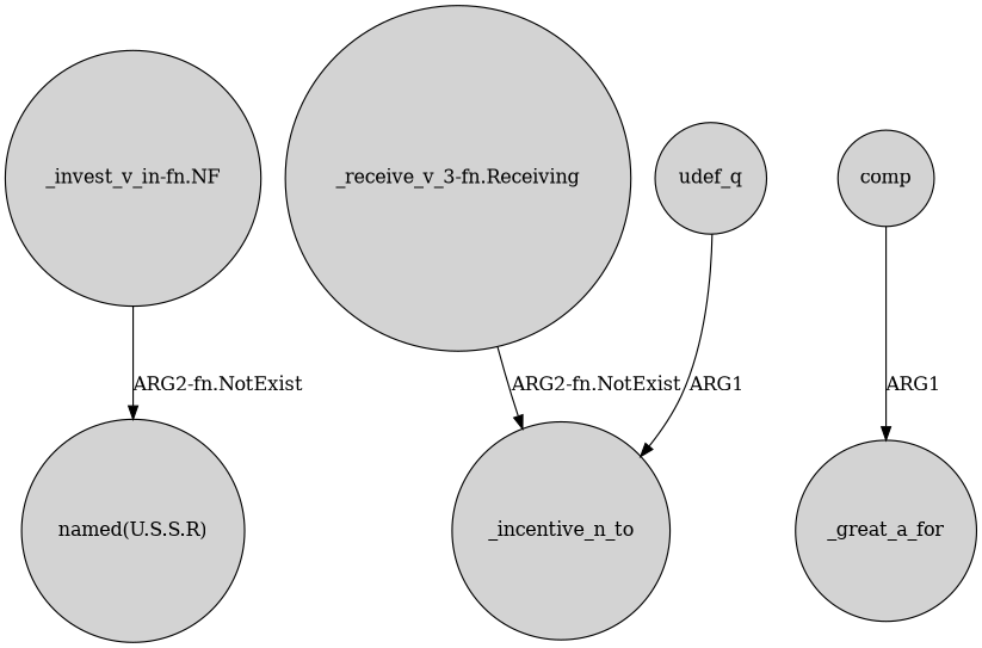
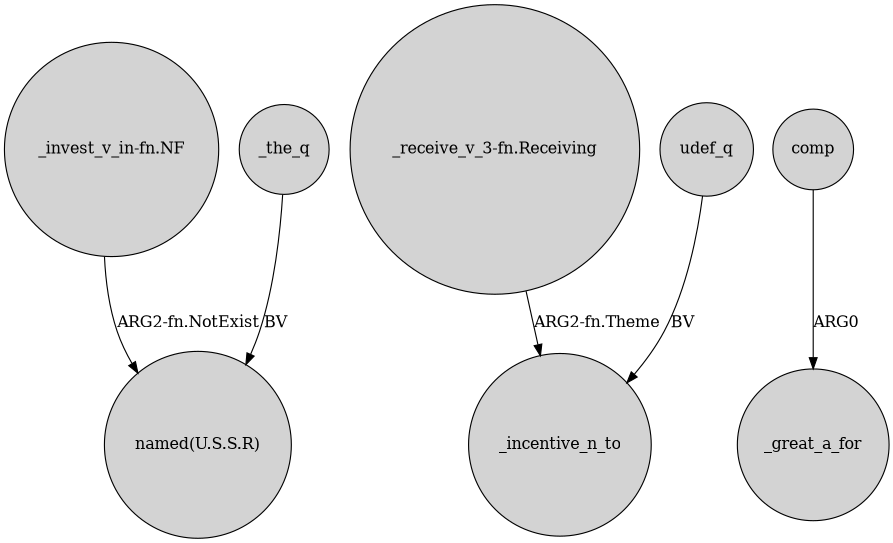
  digraph {
    node [shape=circle style=filled]
    "_invest_v_in-fn.NF"
    "named(U.S.S.R)"
    n3 [label="_receive_v_3-fn.Receiving"]
    _incentive_n_to
    udef_q
    comp
    _great_a_for
+   _the_q
    "_invest_v_in-fn.NF" -> "named(U.S.S.R)" [label="ARG2-fn.NotExist"]
-   n3 -> _incentive_n_to [label="ARG2-fn.NotExist"]
-   udef_q -> _incentive_n_to [label=ARG1]
-   comp -> _great_a_for [label=ARG1]
+   n3 -> _incentive_n_to [label="ARG2-fn.Theme"]
+   udef_q -> _incentive_n_to [label=BV]
+   comp -> _great_a_for [label=ARG0]
+   _the_q -> "named(U.S.S.R)" [label=BV]
  }
